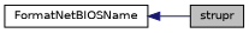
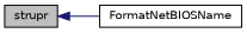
  digraph {
    rankdir=LR
    node [color=black fontname=Helvetica fontsize=10 shape=record style=filled]
    n1 [fillcolor=grey75 fontcolor=black height=0.2 label=strupr width=0.4]
    n2 [fillcolor=white height=0.2 label=FormatNetBIOSName width=0.4]
-   n2 -> n1 [color=midnightblue dir=back fontname=Helvetica fontsize=10 labelfontname=Helvetica labelfontsize=10 style=solid]
+   n1 -> n2 [color=midnightblue dir=back fontname=Helvetica fontsize=10 labelfontname=Helvetica labelfontsize=10 style=solid]
  }
